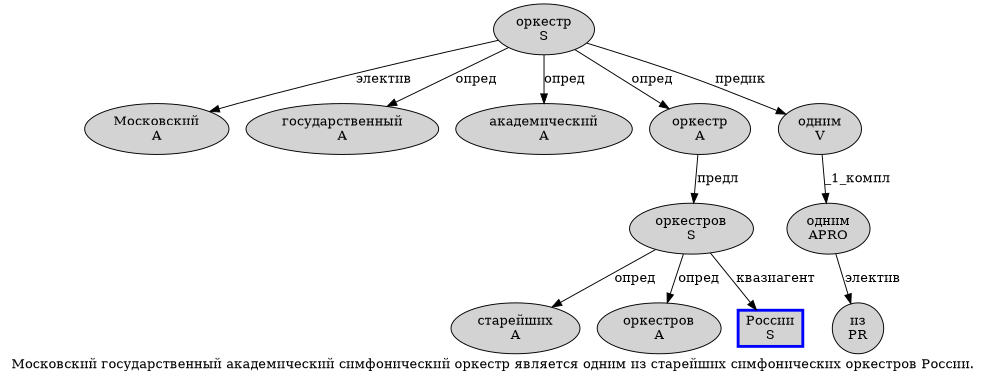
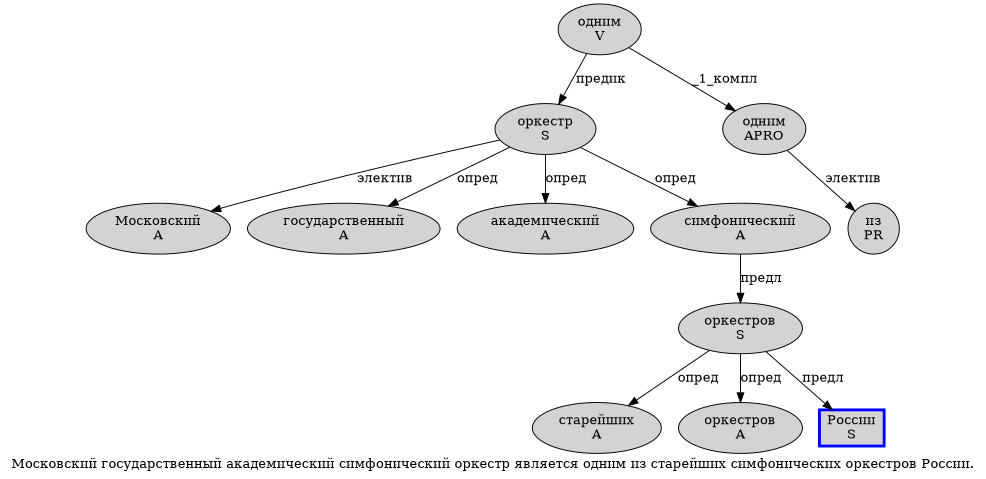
  digraph {
    label="Московский государственный академический симфонический оркестр является одним из старейших симфонических оркестров России."
    node [fillcolor=lightgray penwidth=1 shape=ellipse style=filled]
    n1 [label="Московский\nA"]
    n2 [label="государственный\nA"]
    n3 [label="академический\nA"]
-   n4 [label="оркестр\nA"]
+   n4 [label="симфонический\nA"]
    n5 [label="оркестров\nS"]
    n6 [label="оркестр\nS"]
    n7 [label="одним\nV"]
    n8 [label="одним\nAPRO"]
    n9 [label="из\nPR"]
    n10 [label="старейших\nA"]
    n11 [label="оркестров\nA"]
    n12 [color=blue label="России\nS" penwidth=3 shape=box]
    n4 -> n5 [label="предл"]
    n5 -> n10 [label="опред"]
    n5 -> n11 [label="опред"]
-   n5 -> n12 [label="квазиагент"]
+   n5 -> n12 [label="предл"]
    n6 -> n1 [label="электив"]
    n6 -> n2 [label="опред"]
    n6 -> n3 [label="опред"]
    n6 -> n4 [label="опред"]
-   n6 -> n7 [label="предик"]
+   n7 -> n6 [label="предик"]
    n7 -> n8 [label="_1_компл"]
    n8 -> n9 [label="электив"]
  }
